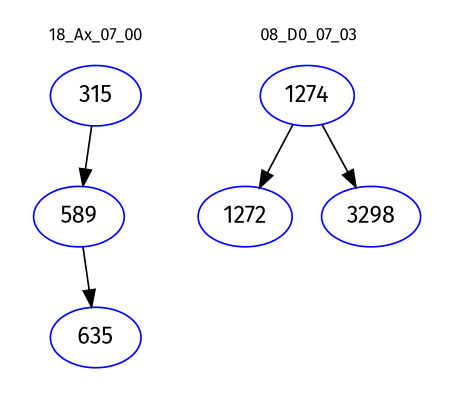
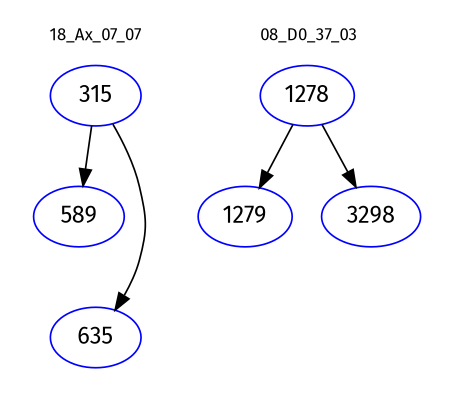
  digraph {
    fontname="Fira Sans"
    node [color=blue fontname="Fira Sans"]
    edge [color=black fontname="Fira Sans"]
    n1 [label=315]
    n2 [label=589]
    n3 [label=635]
-   n4 [label=1274]
-   n5 [label=1272]
+   n4 [label=1278]
+   n5 [label=1279]
    n6 [label=3298]
    subgraph cluster_1 {
      color=white
      fontsize=10
-     label="18_Ax_07_00"
+     label="18_Ax_07_07"
      n1
      n2
      n3
    }
    subgraph cluster_2 {
      color=white
      fontsize=10
-     label="08_D0_07_03"
+     label="08_D0_37_03"
      n4
      n5
      n6
    }
    n1 -> n2
-   n2 -> n3
+   n1 -> n3
    n4 -> n5
    n4 -> n6
  }
